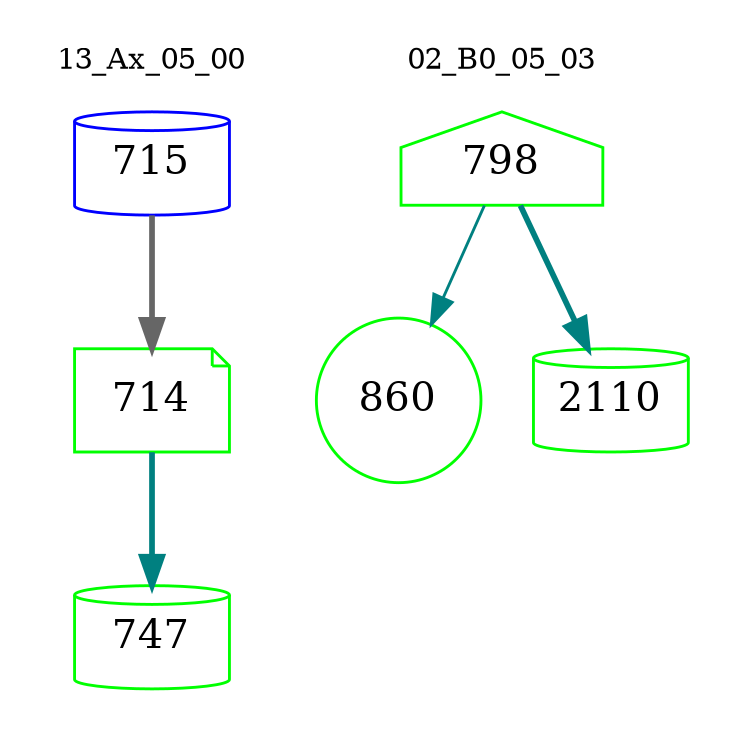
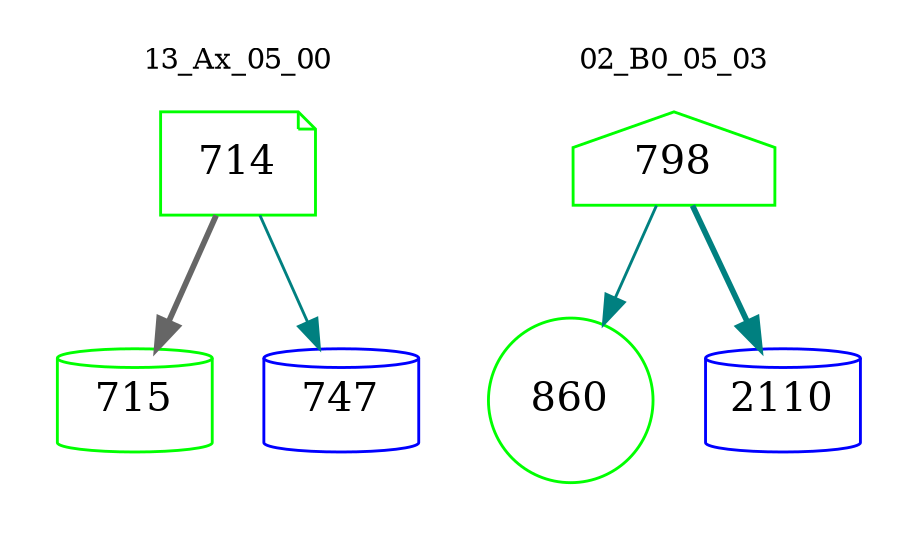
  digraph {
    node [color=green shape=cylinder]
    edge [color=teal style=bold]
    n1 [label=714 shape=note]
-   n2 [color=blue label=715]
-   n3 [label=747]
+   n2 [label=715]
+   n3 [color=blue label=747]
    n4 [label=798 shape=house]
    n5 [label=860 shape=circle]
-   n6 [label=2110]
+   n6 [color=blue label=2110]
    subgraph cluster_1 {
      color=white
      fontsize=10
      label="13_Ax_05_00"
      n1
      n2
      n3
    }
    subgraph cluster_2 {
      color=white
      fontsize=10
      label="02_B0_05_03"
      n4
      n5
      n6
    }
-   n2 -> n1 [color=gray40]
-   n1 -> n3
+   n1 -> n2 [color=gray40]
+   n1 -> n3 [style=solid]
    n4 -> n5 [style=solid]
    n4 -> n6
  }
